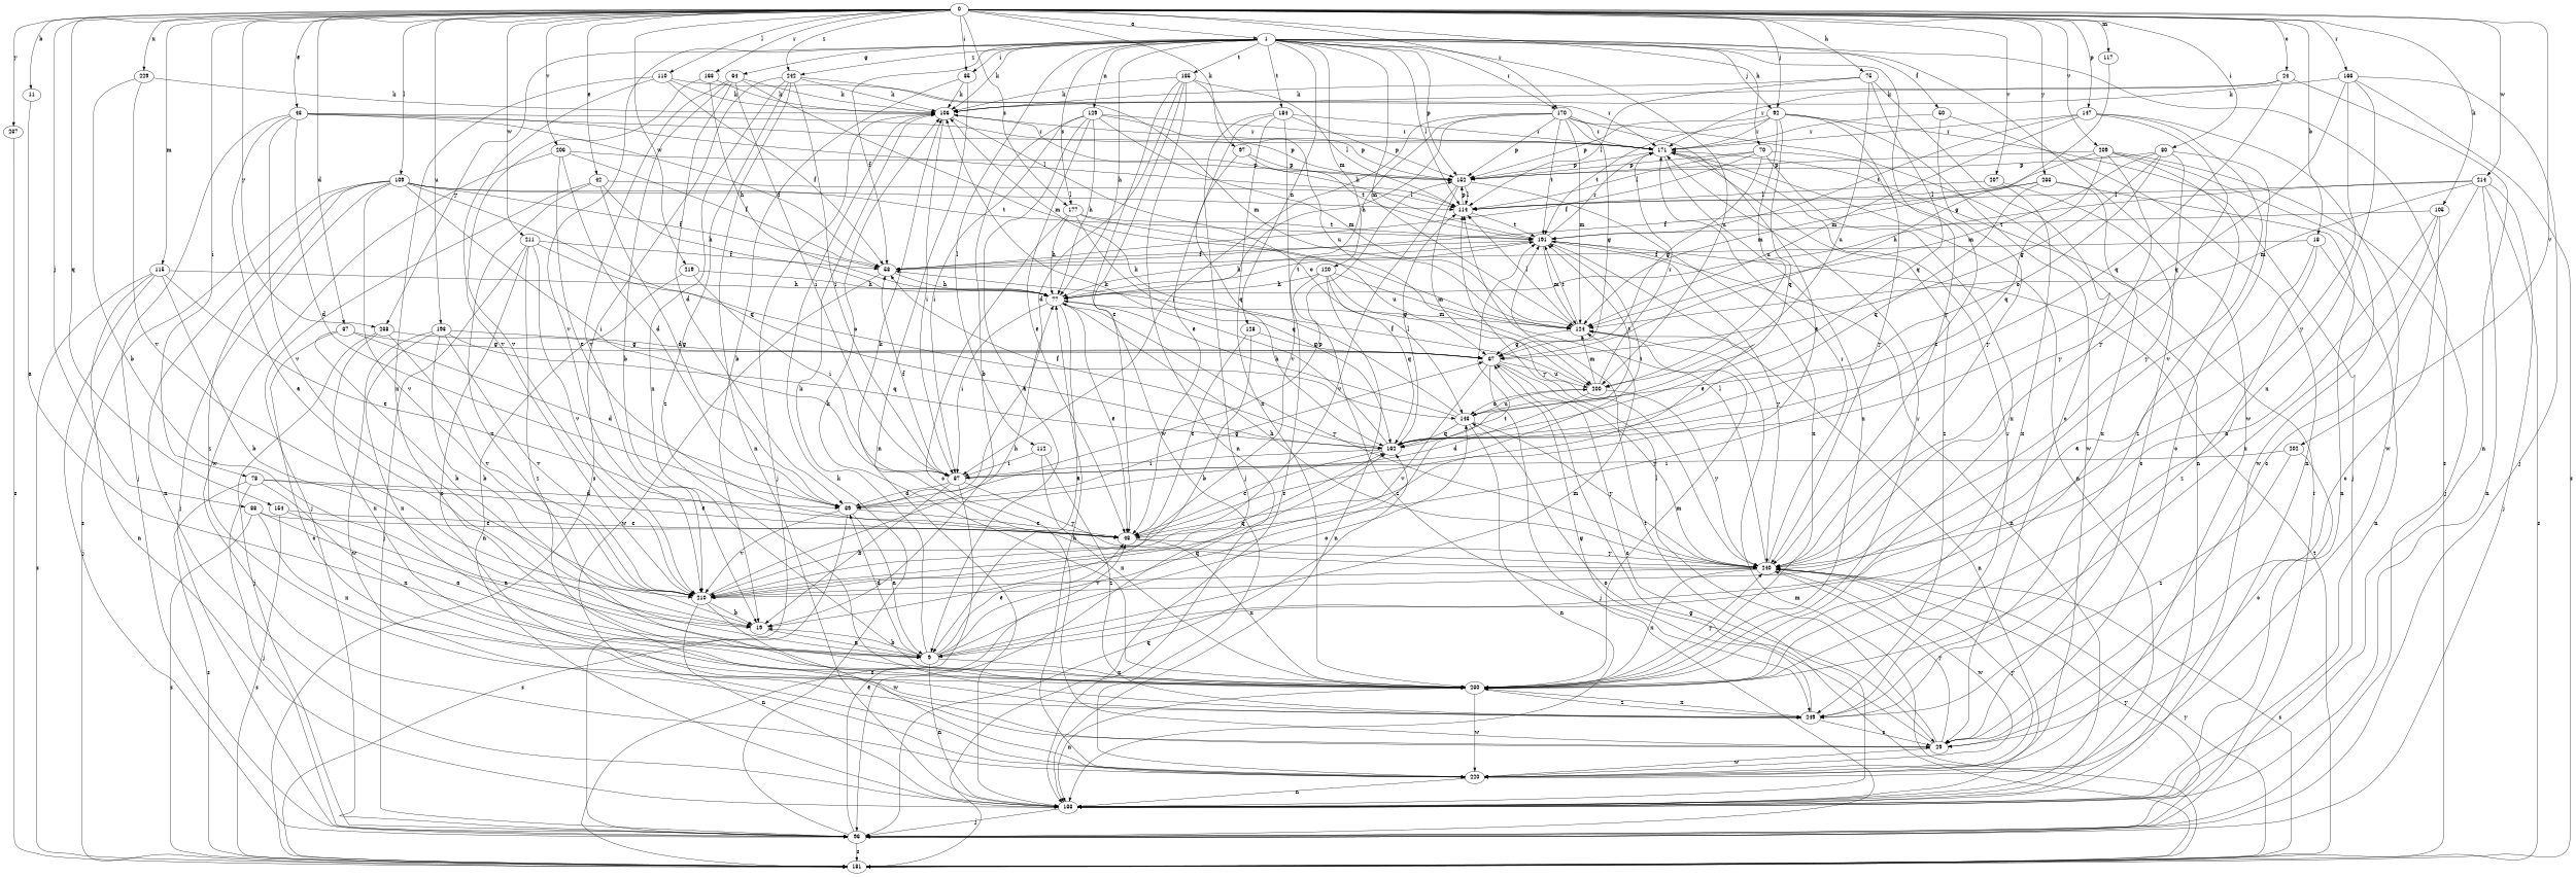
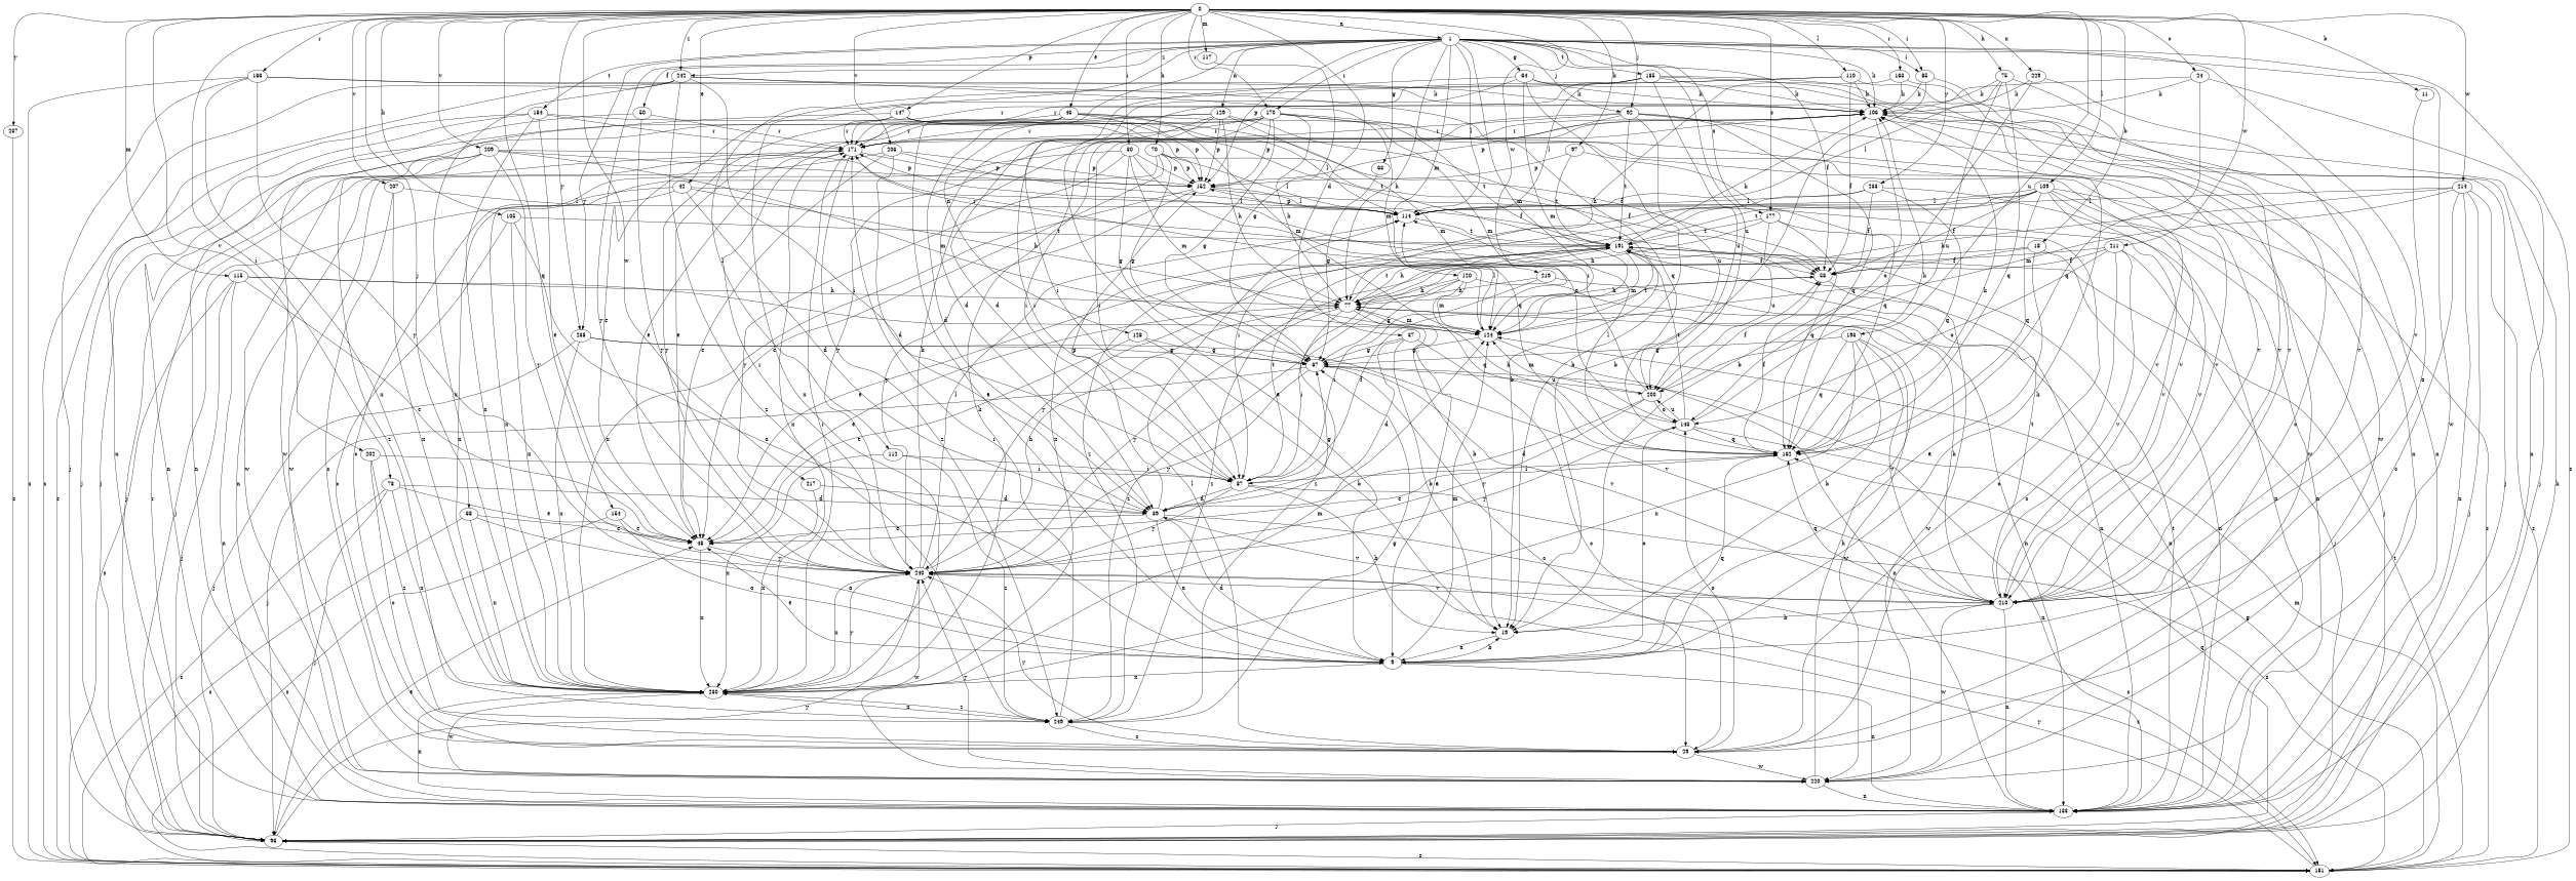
  strict digraph {
    0
    1
    11
    18
    24
    37
    42
    43
    70
    75
    78
    80
    85
    88
    92
    97
    105
    109
    110
    115
    117
    147
    154
    163
    166
    170
    177
    193
    202
    206
    207
    209
    211
    214
+   217
    219
    229
    233
    237
    238
    242
    50
    58
+   63
    64
    77
    106
    112
    114
    120
    124
    128
    129
    152
    181
    184
    185
    200
    210
    220
    240
    9
    133
    249
    162
    171
    19
    39
    29
    67
    230
    96
    48
    143
    191
    87
    0 -> 1 [label=a]
    0 -> 11 [label=b]
    0 -> 18 [label=b]
    0 -> 24 [label=c]
    0 -> 37 [label=d]
    0 -> 42 [label=e]
    0 -> 43 [label=e]
    0 -> 70 [label=h]
    0 -> 75 [label=h]
    0 -> 78 [label=i]
    0 -> 80 [label=i]
    0 -> 85 [label=i]
    0 -> 88 [label=j]
    0 -> 92 [label=j]
    0 -> 97 [label=k]
    0 -> 105 [label=k]
    0 -> 109 [label=l]
    0 -> 110 [label=l]
    0 -> 115 [label=m]
    0 -> 117 [label=m]
    0 -> 147 [label=p]
    0 -> 154 [label=q]
    0 -> 163 [label=r]
    0 -> 166 [label=r]
    0 -> 170 [label=r]
    0 -> 177 [label=s]
    0 -> 193 [label=u]
    0 -> 202 [label=v]
    0 -> 206 [label=v]
    0 -> 207 [label=v]
    0 -> 209 [label=v]
    0 -> 211 [label=w]
    0 -> 214 [label=w]
+   0 -> 217 [label=w]
    0 -> 219 [label=w]
    0 -> 229 [label=x]
    0 -> 233 [label=y]
    0 -> 237 [label=y]
    0 -> 238 [label=y]
    0 -> 242 [label=z]
    1 -> 85 [label=i]
    1 -> 92 [label=j]
    1 -> 170 [label=r]
    1 -> 177 [label=s]
    1 -> 238 [label=y]
    1 -> 242 [label=z]
    1 -> 50 [label=f]
    1 -> 58 [label=f]
+   1 -> 63 [label=g]
    1 -> 64 [label=g]
    1 -> 77 [label=h]
    1 -> 106 [label=k]
    1 -> 112 [label=l]
    1 -> 114 [label=l]
    1 -> 120 [label=m]
    1 -> 124 [label=m]
    1 -> 128 [label=n]
    1 -> 129 [label=n]
    1 -> 152 [label=p]
    1 -> 181 [label=s]
    1 -> 184 [label=t]
    1 -> 185 [label=t]
    1 -> 200 [label=u]
    1 -> 210 [label=v]
    1 -> 220 [label=w]
    1 -> 240 [label=y]
    11 -> 9 [label=a]
    18 -> 58 [label=f]
    18 -> 9 [label=a]
    18 -> 133 [label=n]
    18 -> 249 [label=z]
    24 -> 106 [label=k]
    24 -> 133 [label=n]
    24 -> 162 [label=q]
    24 -> 171 [label=r]
    37 -> 19 [label=b]
    37 -> 39 [label=d]
    37 -> 29 [label=c]
    37 -> 67 [label=g]
    42 -> 77 [label=h]
    42 -> 114 [label=l]
    42 -> 39 [label=d]
    42 -> 230 [label=x]
    42 -> 96 [label=j]
    43 -> 58 [label=f]
    43 -> 114 [label=l]
    43 -> 152 [label=p]
    43 -> 210 [label=v]
    43 -> 9 [label=a]
    43 -> 171 [label=r]
    43 -> 39 [label=d]
    43 -> 96 [label=j]
    70 -> 58 [label=f]
    70 -> 114 [label=l]
    70 -> 152 [label=p]
    70 -> 67 [label=g]
    70 -> 230 [label=x]
    70 -> 48 [label=e]
    75 -> 106 [label=k]
    75 -> 114 [label=l]
    75 -> 200 [label=u]
    75 -> 162 [label=q]
    75 -> 29 [label=c]
    78 -> 181 [label=s]
    78 -> 39 [label=d]
    78 -> 230 [label=x]
    78 -> 96 [label=j]
    78 -> 48 [label=e]
    80 -> 124 [label=m]
    80 -> 152 [label=p]
    80 -> 240 [label=y]
    80 -> 29 [label=c]
    80 -> 67 [label=g]
    80 -> 143 [label=o]
    85 -> 106 [label=k]
    85 -> 133 [label=n]
    85 -> 19 [label=b]
    88 -> 181 [label=s]
    88 -> 9 [label=a]
    88 -> 230 [label=x]
    88 -> 48 [label=e]
    92 -> 152 [label=p]
    92 -> 200 [label=u]
    92 -> 220 [label=w]
    92 -> 240 [label=y]
    92 -> 162 [label=q]
    92 -> 171 [label=r]
    92 -> 96 [label=j]
    92 -> 191 [label=t]
    97 -> 152 [label=p]
    97 -> 162 [label=q]
    97 -> 191 [label=t]
    105 -> 9 [label=a]
    105 -> 29 [label=c]
    105 -> 230 [label=x]
    105 -> 191 [label=t]
    109 -> 58 [label=f]
    109 -> 114 [label=l]
    109 -> 181 [label=s]
    109 -> 210 [label=v]
    109 -> 133 [label=n]
    109 -> 249 [label=z]
    109 -> 162 [label=q]
    109 -> 96 [label=j]
    109 -> 191 [label=t]
    109 -> 87 [label=i]
    110 -> 58 [label=f]
    110 -> 106 [label=k]
    110 -> 210 [label=v]
    110 -> 171 [label=r]
    110 -> 230 [label=x]
    115 -> 77 [label=h]
    115 -> 181 [label=s]
    115 -> 133 [label=n]
    115 -> 19 [label=b]
    115 -> 96 [label=j]
    115 -> 48 [label=e]
    117 -> 67 [label=g]
    147 -> 124 [label=m]
    147 -> 210 [label=v]
    147 -> 220 [label=w]
    147 -> 240 [label=y]
    147 -> 171 [label=r]
    147 -> 191 [label=t]
    154 -> 181 [label=s]
    154 -> 9 [label=a]
    154 -> 48 [label=e]
    163 -> 77 [label=h]
    163 -> 106 [label=k]
    163 -> 210 [label=v]
    166 -> 106 [label=k]
    166 -> 181 [label=s]
    166 -> 240 [label=y]
    166 -> 162 [label=q]
    166 -> 230 [label=x]
    166 -> 96 [label=j]
    170 -> 77 [label=h]
    170 -> 124 [label=m]
    170 -> 152 [label=p]
    170 -> 210 [label=v]
    170 -> 133 [label=n]
    170 -> 171 [label=r]
    170 -> 67 [label=g]
    170 -> 48 [label=e]
    170 -> 191 [label=t]
    170 -> 87 [label=i]
    177 -> 77 [label=h]
    177 -> 200 [label=u]
    177 -> 162 [label=q]
    177 -> 29 [label=c]
    177 -> 191 [label=t]
    193 -> 210 [label=v]
    193 -> 220 [label=w]
    193 -> 162 [label=q]
    193 -> 19 [label=b]
    193 -> 67 [label=g]
    193 -> 230 [label=x]
    202 -> 249 [label=z]
    202 -> 29 [label=c]
    202 -> 87 [label=i]
    206 -> 58 [label=f]
    206 -> 152 [label=p]
    206 -> 220 [label=w]
    206 -> 39 [label=d]
    206 -> 48 [label=e]
    207 -> 114 [label=l]
    207 -> 29 [label=c]
    207 -> 230 [label=x]
    209 -> 124 [label=m]
    209 -> 152 [label=p]
    209 -> 220 [label=w]
    209 -> 240 [label=y]
    209 -> 249 [label=z]
    209 -> 162 [label=q]
    209 -> 96 [label=j]
    211 -> 58 [label=f]
    211 -> 210 [label=v]
    211 -> 249 [label=z]
    211 -> 29 [label=c]
    211 -> 96 [label=j]
    211 -> 143 [label=o]
    214 -> 77 [label=h]
    214 -> 114 [label=l]
    214 -> 124 [label=m]
    214 -> 181 [label=s]
    214 -> 133 [label=n]
    214 -> 29 [label=c]
    214 -> 96 [label=j]
+   217 -> 39 [label=d]
+   217 -> 230 [label=x]
    219 -> 77 [label=h]
    219 -> 133 [label=n]
    219 -> 87 [label=i]
    229 -> 106 [label=k]
    229 -> 210 [label=v]
    229 -> 19 [label=b]
    233 -> 58 [label=f]
    233 -> 114 [label=l]
    233 -> 133 [label=n]
    233 -> 162 [label=q]
    233 -> 230 [label=x]
    237 -> 181 [label=s]
    238 -> 210 [label=v]
    238 -> 67 [label=g]
    238 -> 230 [label=x]
    238 -> 96 [label=j]
    242 -> 106 [label=k]
    242 -> 124 [label=m]
    242 -> 181 [label=s]
    242 -> 133 [label=n]
    242 -> 249 [label=z]
    242 -> 230 [label=x]
    242 -> 87 [label=i]
    50 -> 240 [label=y]
    50 -> 133 [label=n]
    50 -> 171 [label=r]
    58 -> 77 [label=h]
    58 -> 220 [label=w]
+   63 -> 67 [label=g]
    64 -> 106 [label=k]
    64 -> 124 [label=m]
    64 -> 210 [label=v]
    64 -> 19 [label=b]
    64 -> 39 [label=d]
    64 -> 87 [label=i]
    77 -> 124 [label=m]
    77 -> 240 [label=y]
    77 -> 9 [label=a]
    77 -> 48 [label=e]
    77 -> 191 [label=t]
    77 -> 87 [label=i]
    106 -> 171 [label=r]
    106 -> 96 [label=j]
    106 -> 143 [label=o]
    106 -> 87 [label=i]
    112 -> 249 [label=z]
    112 -> 230 [label=x]
    112 -> 87 [label=i]
    114 -> 152 [label=p]
    114 -> 191 [label=t]
    120 -> 77 [label=h]
    120 -> 124 [label=m]
    120 -> 133 [label=n]
    120 -> 249 [label=z]
    120 -> 162 [label=q]
    120 -> 67 [label=g]
    124 -> 114 [label=l]
    124 -> 133 [label=n]
    124 -> 67 [label=g]
    124 -> 191 [label=t]
    128 -> 19 [label=b]
    128 -> 67 [label=g]
    128 -> 48 [label=e]
    129 -> 77 [label=h]
    129 -> 124 [label=m]
    129 -> 152 [label=p]
    129 -> 9 [label=a]
    129 -> 171 [label=r]
    129 -> 19 [label=b]
    129 -> 48 [label=e]
    129 -> 87 [label=i]
    152 -> 114 [label=l]
    152 -> 210 [label=v]
    152 -> 240 [label=y]
    152 -> 230 [label=x]
    181 -> 124 [label=m]
    181 -> 240 [label=y]
    181 -> 67 [label=g]
    181 -> 191 [label=t]
    184 -> 152 [label=p]
    184 -> 181 [label=s]
    184 -> 171 [label=r]
    184 -> 230 [label=x]
    184 -> 96 [label=j]
    184 -> 48 [label=e]
    185 -> 106 [label=k]
    185 -> 114 [label=l]
    185 -> 200 [label=u]
    185 -> 220 [label=w]
    185 -> 133 [label=n]
    185 -> 39 [label=d]
    185 -> 48 [label=e]
    200 -> 58 [label=f]
    200 -> 124 [label=m]
    200 -> 240 [label=y]
    200 -> 171 [label=r]
    200 -> 39 [label=d]
    200 -> 143 [label=o]
    210 -> 77 [label=h]
    210 -> 220 [label=w]
    210 -> 133 [label=n]
    210 -> 162 [label=q]
    210 -> 19 [label=b]
    210 -> 191 [label=t]
    220 -> 77 [label=h]
    220 -> 240 [label=y]
    220 -> 133 [label=n]
    240 -> 77 [label=h]
    240 -> 106 [label=k]
    240 -> 114 [label=l]
    240 -> 181 [label=s]
    240 -> 210 [label=v]
    240 -> 220 [label=w]
    240 -> 171 [label=r]
    240 -> 230 [label=x]
    9 -> 106 [label=k]
    9 -> 124 [label=m]
    9 -> 133 [label=n]
    9 -> 162 [label=q]
    9 -> 19 [label=b]
    9 -> 39 [label=d]
    9 -> 230 [label=x]
    9 -> 48 [label=e]
    9 -> 143 [label=o]
    133 -> 96 [label=j]
    133 -> 191 [label=t]
    249 -> 171 [label=r]
    249 -> 29 [label=c]
    249 -> 67 [label=g]
    249 -> 230 [label=x]
    162 -> 58 [label=f]
    162 -> 106 [label=k]
    162 -> 114 [label=l]
    162 -> 48 [label=e]
    162 -> 87 [label=i]
    171 -> 152 [label=p]
    171 -> 133 [label=n]
    171 -> 249 [label=z]
    171 -> 230 [label=x]
    19 -> 9 [label=a]
    39 -> 152 [label=p]
    39 -> 181 [label=s]
    39 -> 210 [label=v]
    39 -> 9 [label=a]
    39 -> 67 [label=g]
    39 -> 48 [label=e]
    29 -> 114 [label=l]
    29 -> 220 [label=w]
    29 -> 240 [label=y]
    29 -> 143 [label=o]
    67 -> 200 [label=u]
    67 -> 210 [label=v]
    67 -> 240 [label=y]
    67 -> 29 [label=c]
    67 -> 96 [label=j]
    230 -> 106 [label=k]
    230 -> 124 [label=m]
    230 -> 220 [label=w]
    230 -> 240 [label=y]
    230 -> 133 [label=n]
    230 -> 249 [label=z]
    230 -> 171 [label=r]
    96 -> 106 [label=k]
    96 -> 181 [label=s]
    96 -> 240 [label=y]
    96 -> 162 [label=q]
    96 -> 171 [label=r]
    96 -> 48 [label=e]
    48 -> 240 [label=y]
    48 -> 230 [label=x]
    143 -> 77 [label=h]
    143 -> 106 [label=k]
    143 -> 200 [label=u]
    143 -> 240 [label=y]
    143 -> 133 [label=n]
    143 -> 162 [label=q]
    143 -> 191 [label=t]
    191 -> 58 [label=f]
    191 -> 77 [label=h]
    191 -> 106 [label=k]
    191 -> 124 [label=m]
    191 -> 240 [label=y]
    191 -> 133 [label=n]
    191 -> 171 [label=r]
    191 -> 48 [label=e]
    87 -> 58 [label=f]
    87 -> 181 [label=s]
    87 -> 240 [label=y]
    87 -> 19 [label=b]
    87 -> 39 [label=d]
    87 -> 191 [label=t]
  }
